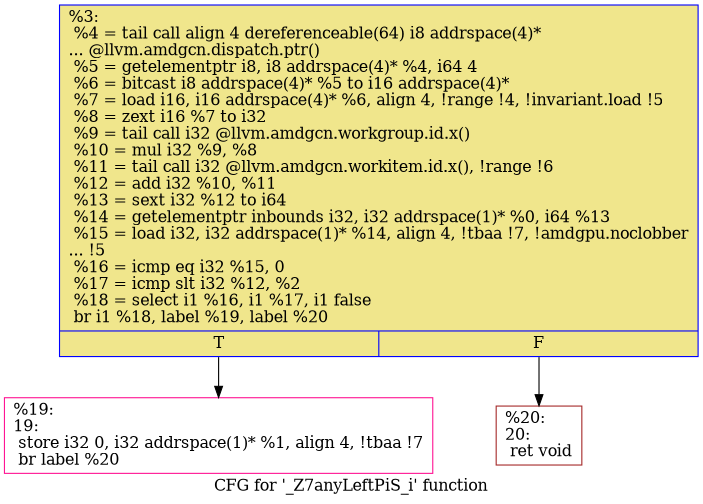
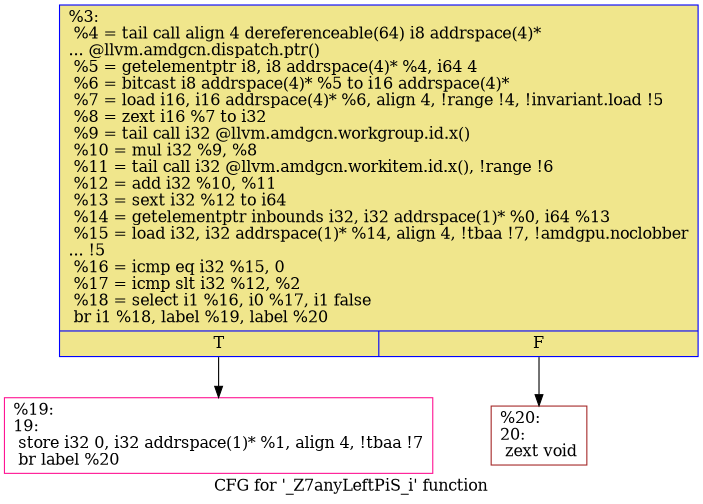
  digraph {
    label="CFG for '_Z7anyLeftPiS_i' function"
    node [fillcolor=white shape=record style=filled]
    edge [color=black]
-   n1 [color=blue fillcolor=khaki label="{%3:\l  %4 = tail call align 4 dereferenceable(64) i8 addrspace(4)*\l... @llvm.amdgcn.dispatch.ptr()\l  %5 = getelementptr i8, i8 addrspace(4)* %4, i64 4\l  %6 = bitcast i8 addrspace(4)* %5 to i16 addrspace(4)*\l  %7 = load i16, i16 addrspace(4)* %6, align 4, !range !4, !invariant.load !5\l  %8 = zext i16 %7 to i32\l  %9 = tail call i32 @llvm.amdgcn.workgroup.id.x()\l  %10 = mul i32 %9, %8\l  %11 = tail call i32 @llvm.amdgcn.workitem.id.x(), !range !6\l  %12 = add i32 %10, %11\l  %13 = sext i32 %12 to i64\l  %14 = getelementptr inbounds i32, i32 addrspace(1)* %0, i64 %13\l  %15 = load i32, i32 addrspace(1)* %14, align 4, !tbaa !7, !amdgpu.noclobber\l... !5\l  %16 = icmp eq i32 %15, 0\l  %17 = icmp slt i32 %12, %2\l  %18 = select i1 %16, i1 %17, i1 false\l  br i1 %18, label %19, label %20\l|{<s0>T|<s1>F}}"]
+   n1 [color=blue fillcolor=khaki label="{%3:\l  %4 = tail call align 4 dereferenceable(64) i8 addrspace(4)*\l... @llvm.amdgcn.dispatch.ptr()\l  %5 = getelementptr i8, i8 addrspace(4)* %4, i64 4\l  %6 = bitcast i8 addrspace(4)* %5 to i16 addrspace(4)*\l  %7 = load i16, i16 addrspace(4)* %6, align 4, !range !4, !invariant.load !5\l  %8 = zext i16 %7 to i32\l  %9 = tail call i32 @llvm.amdgcn.workgroup.id.x()\l  %10 = mul i32 %9, %8\l  %11 = tail call i32 @llvm.amdgcn.workitem.id.x(), !range !6\l  %12 = add i32 %10, %11\l  %13 = sext i32 %12 to i64\l  %14 = getelementptr inbounds i32, i32 addrspace(1)* %0, i64 %13\l  %15 = load i32, i32 addrspace(1)* %14, align 4, !tbaa !7, !amdgpu.noclobber\l... !5\l  %16 = icmp eq i32 %15, 0\l  %17 = icmp slt i32 %12, %2\l  %18 = select i1 %16, i0 %17, i1 false\l  br i1 %18, label %19, label %20\l|{<s0>T|<s1>F}}"]
    n2 [color=deeppink label="{%19:\l19:                                               \l  store i32 0, i32 addrspace(1)* %1, align 4, !tbaa !7\l  br label %20\l}"]
-   n3 [color=brown label="{%20:\l20:                                               \l  ret void\l}"]
+   n3 [color=brown label="{%20:\l20:                                               \l  zext void\l}"]
    n1 -> n2 [tailport=s0]
    n1 -> n3 [tailport=s1]
  }
